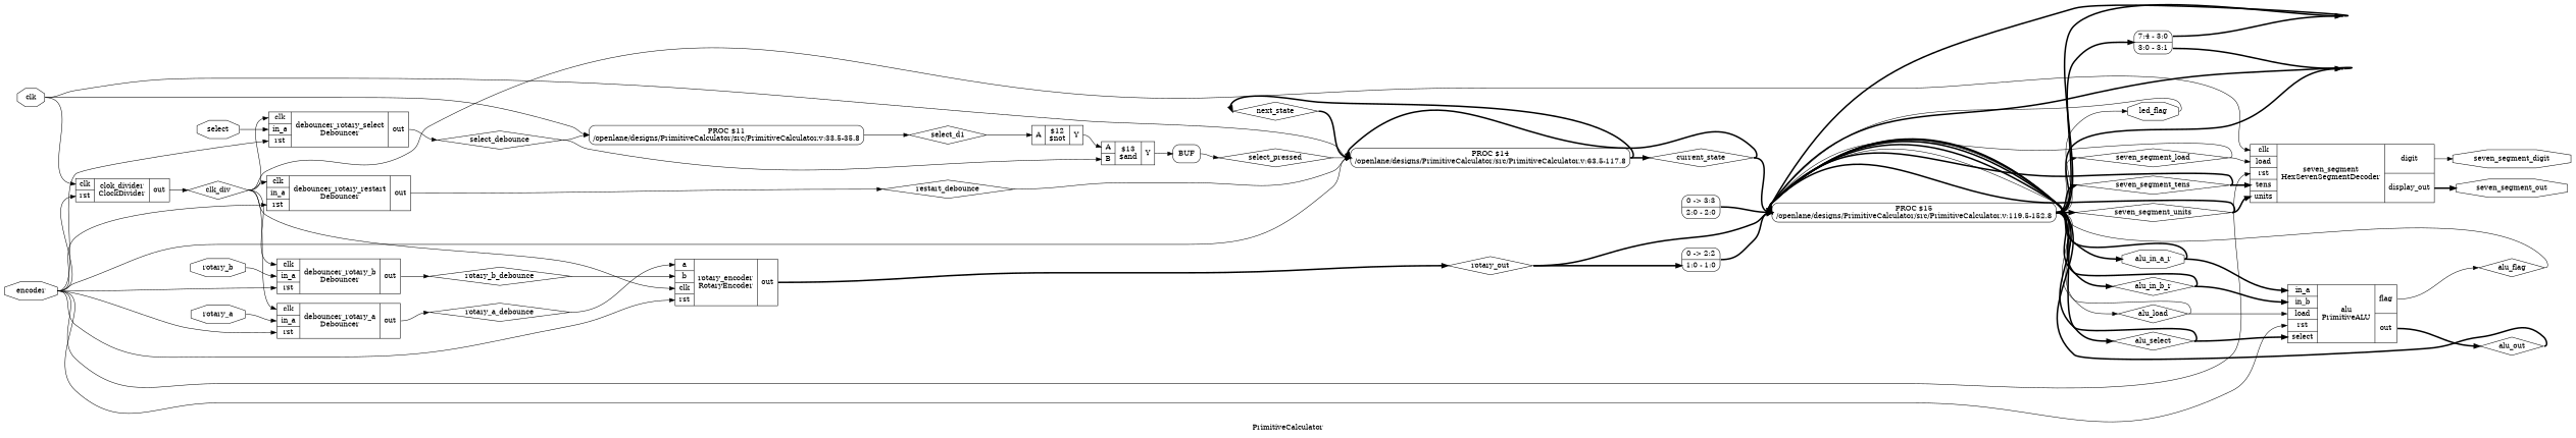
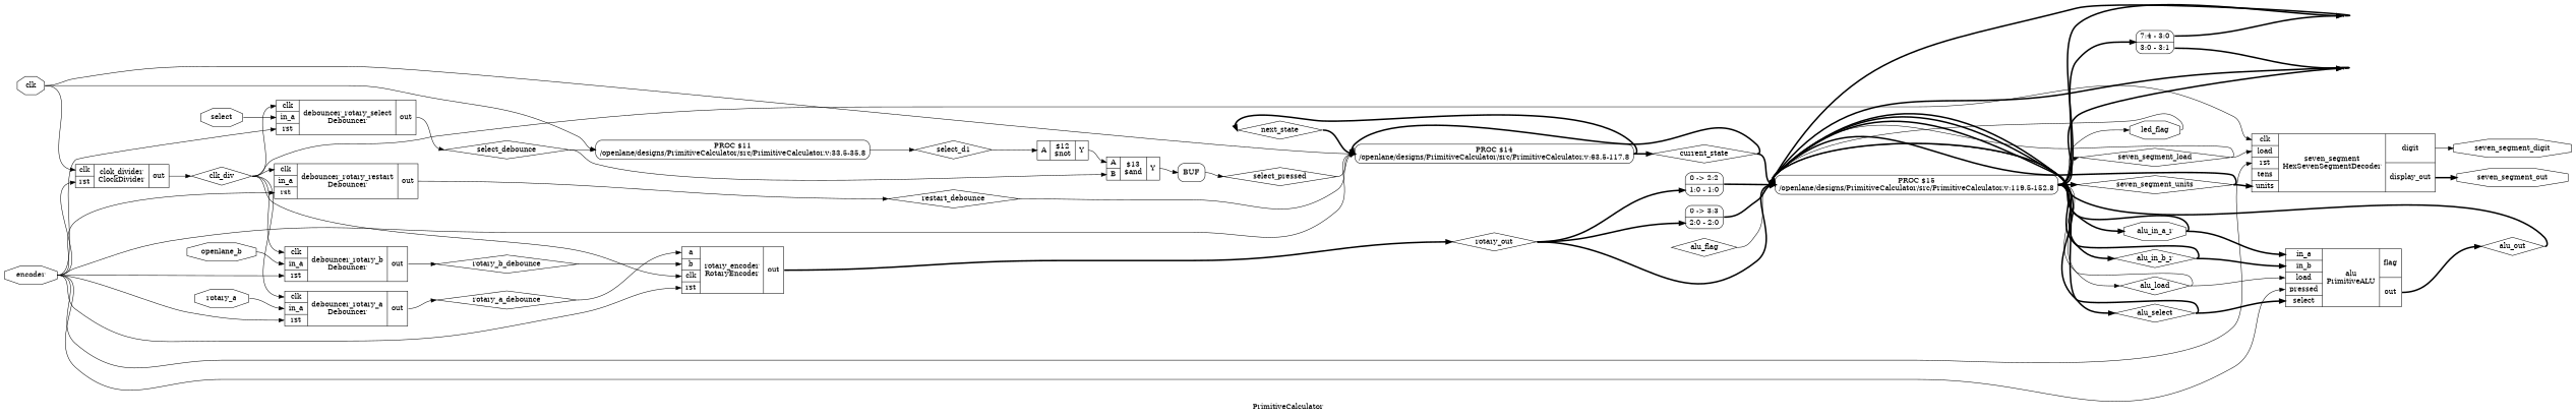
  digraph {
    label=PrimitiveCalculator
    rankdir=LR
    remincross=true
    node [color=black fontcolor=black shape=diamond]
    edge [color=black headport=w tailport=e]
    n22 [label=next_state]
    p4 [label="PROC $14\n/openlane/designs/PrimitiveCalculator/src/PrimitiveCalculator.v:63.5-117.8" shape=box style=rounded color="" fontcolor=""]
    n23 [label=current_state]
    p0 [label="PROC $15\n/openlane/designs/PrimitiveCalculator/src/PrimitiveCalculator.v:119.5-152.8" shape=box style=rounded color="" fontcolor=""]
    n26 [label=alu_select]
    n27 [label=alu_in_b_r]
    n28 [label=alu_in_a_r shape=octagon]
    n29 [label=alu_load]
    n30 [label=seven_segment_units]
-   n31 [label=seven_segment_tens]
    n32 [label=seven_segment_load]
    n41 [label=led_flag shape=octagon]
    x3 [label="<s1> 7:4 - 3:0 |<s0> 3:0 - 3:1 " shape=record style=rounded color="" fontcolor=""]
    n5 [shape=point color="" fontcolor=""]
    n6 [shape=point color="" fontcolor=""]
    n24 [label=alu_flag]
    n25 [label=alu_out]
-   c55 [label="{{<p50> in_a|<p51> in_b|<p52> load|<p48> rst|<p47> select}|alu\nPrimitiveALU|{<p53> flag|<p54> out}}" shape=record color="" fontcolor=""]
+   c55 [label="{{<p50> in_a|<p51> in_b|<p52> load|<p48> pressed|<p47> select}|alu\nPrimitiveALU|{<p53> flag|<p54> out}}" shape=record color="" fontcolor=""]
    c60 [label="{{<p49> clk|<p52> load|<p48> rst|<p56> tens|<p57> units}|seven_segment\nHexSevenSegmentDecoder|{<p58> digit|<p59> display_out}}" shape=record color="" fontcolor=""]
    n42 [label=seven_segment_digit shape=octagon]
    n43 [label=seven_segment_out shape=octagon]
    n33 [label=rotary_out]
    x1 [label="0 -&gt; 2:2 |<s0> 1:0 - 1:0 " shape=record style=rounded color="" fontcolor=""]
    x2 [label="0 -&gt; 3:3 |<s0> 2:0 - 2:0 " shape=record style=rounded color="" fontcolor=""]
    n34 [label=select_pressed]
    n35 [label=select_d1]
    c68 [label="{{<p64> A}|$12\n$not|{<p66> Y}}" shape=record color="" fontcolor=""]
    c67 [label="{{<p64> A|<p65> B}|$13\n$and|{<p66> Y}}" shape=record color="" fontcolor=""]
    n36 [label=select_debounce]
    p5 [label="PROC $11\n/openlane/designs/PrimitiveCalculator/src/PrimitiveCalculator.v:33.5-35.8" shape=box style=rounded color="" fontcolor=""]
    x6 [label=BUF shape=box style=rounded color="" fontcolor=""]
    n37 [label=restart_debounce]
    n38 [label=rotary_b_debounce]
    c63 [label="{{<p61> a|<p62> b|<p49> clk|<p48> rst}|rotary_encoder\nRotaryEncoder|{<p54> out}}" shape=record color="" fontcolor=""]
    n39 [label=rotary_a_debounce]
    n40 [label=clk_div]
    c69 [label="{{<p49> clk|<p50> in_a|<p48> rst}|debouncer_rotary_restart\nDebouncer|{<p54> out}}" shape=record color="" fontcolor=""]
    c70 [label="{{<p49> clk|<p50> in_a|<p48> rst}|debouncer_rotary_select\nDebouncer|{<p54> out}}" shape=record color="" fontcolor=""]
    c71 [label="{{<p49> clk|<p50> in_a|<p48> rst}|debouncer_rotary_b\nDebouncer|{<p54> out}}" shape=record color="" fontcolor=""]
    c72 [label="{{<p49> clk|<p50> in_a|<p48> rst}|debouncer_rotary_a\nDebouncer|{<p54> out}}" shape=record color="" fontcolor=""]
-   n44 [label=rotary_b shape=octagon]
+   n44 [label=openlane_b shape=octagon]
    n45 [label=rotary_a shape=octagon]
    n47 [label=select shape=octagon]
    n48 [label=encoder shape=octagon]
    c73 [label="{{<p49> clk|<p48> rst}|clok_divider\nClockDivider|{<p54> out}}" shape=record color="" fontcolor=""]
    n49 [label=clk shape=octagon]
    n22 -> p4 [style="setlinewidth(3)"]
    p4 -> n22 [style="setlinewidth(3)"]
    p4 -> n23 [style="setlinewidth(3)"]
    n23 -> p4 [style="setlinewidth(3)"]
    n23 -> p0 [style="setlinewidth(3)"]
    p0 -> n26 [style="setlinewidth(3)"]
    p0 -> n27 [style="setlinewidth(3)"]
    p0 -> n28 [style="setlinewidth(3)"]
    p0 -> n29
    p0 -> n30 [style="setlinewidth(3)"]
-   p0 -> n31 [style="setlinewidth(3)"]
    p0 -> n32
    p0 -> n41
    p0 -> x3 [style="setlinewidth(3)"]
    p0 -> n5 [style="setlinewidth(3)"]
    p0 -> n6 [style="setlinewidth(3)"]
    n26 -> p0 [style="setlinewidth(3)"]
    n26 -> c55 [headport="p47:w" style="setlinewidth(3)"]
    n27 -> p0 [style="setlinewidth(3)"]
    n27 -> c55 [headport="p51:w" style="setlinewidth(3)"]
    n28 -> p0 [style="setlinewidth(3)"]
    n28 -> c55 [headport="p50:w" style="setlinewidth(3)"]
    n29 -> p0
    n29 -> c55 [headport="p52:w"]
    n30 -> p0 [style="setlinewidth(3)"]
    n30 -> c60 [headport="p57:w" style="setlinewidth(3)"]
-   n31 -> p0 [style="setlinewidth(3)"]
-   n31 -> c60 [headport="p56:w" style="setlinewidth(3)"]
    n32 -> p0
    n32 -> c60 [headport="p52:w"]
    n41 -> p0
    x3 -> n5 [style="setlinewidth(3)" tailport="s0:e"]
    x3 -> n6 [style="setlinewidth(3)" tailport="s1:e"]
    n5 -> p0 [style="setlinewidth(3)"]
    n6 -> p0 [style="setlinewidth(3)"]
    n24 -> p0
    n25 -> p0 [style="setlinewidth(3)"]
-   c55 -> n24 [tailport="p53:e"]
    c55 -> n25 [style="setlinewidth(3)" tailport="p54:e"]
    c60 -> n42 [tailport="p58:e"]
    c60 -> n43 [style="setlinewidth(3)" tailport="p59:e"]
    n33 -> p0 [style="setlinewidth(3)"]
    n33 -> x1 [headport="s0:w" style="setlinewidth(3)"]
+   n33 -> x2 [headport="s0:w" style="setlinewidth(3)"]
    x1 -> p0 [style="setlinewidth(3)"]
    x2 -> p0 [style="setlinewidth(3)"]
    n34 -> p4
    n35 -> c68 [headport="p64:w"]
    c68 -> c67 [headport="p64:w" tailport="p66:e"]
    c67 -> x6 [headport="w:w" tailport="p66:e"]
    n36 -> c67 [headport="p65:w"]
    n36 -> p5
    p5 -> n35
    x6 -> n34 [tailport="e:e"]
    n37 -> p4
    n38 -> c63 [headport="p62:w"]
    c63 -> n33 [style="setlinewidth(3)" tailport="p54:e"]
    n39 -> c63 [headport="p61:w"]
    n40 -> c60 [headport="p49:w"]
    n40 -> c63 [headport="p49:w"]
    n40 -> c69 [headport="p49:w"]
    n40 -> c70 [headport="p49:w"]
    n40 -> c71 [headport="p49:w"]
    n40 -> c72 [headport="p49:w"]
    c69 -> n37 [tailport="p54:e"]
    c70 -> n36 [tailport="p54:e"]
    c71 -> n38 [tailport="p54:e"]
    c72 -> n39 [tailport="p54:e"]
    n44 -> c71 [headport="p50:w"]
    n45 -> c72 [headport="p50:w"]
    n47 -> c70 [headport="p50:w"]
    n48 -> p4
    n48 -> c55 [headport="p48:w"]
    n48 -> c60 [headport="p48:w"]
    n48 -> c63 [headport="p48:w"]
    n48 -> c69 [headport="p48:w"]
    n48 -> c70 [headport="p48:w"]
    n48 -> c71 [headport="p48:w"]
    n48 -> c72 [headport="p48:w"]
    n48 -> c73 [headport="p48:w"]
    c73 -> n40 [tailport="p54:e"]
    n49 -> p4
    n49 -> p5
    n49 -> c73 [headport="p49:w"]
  }
